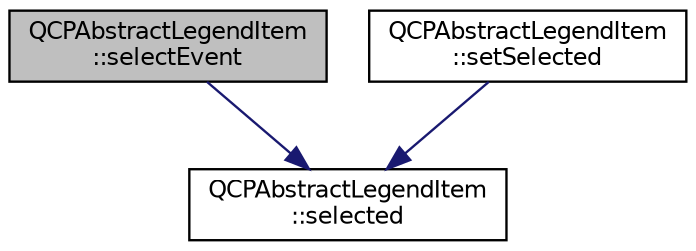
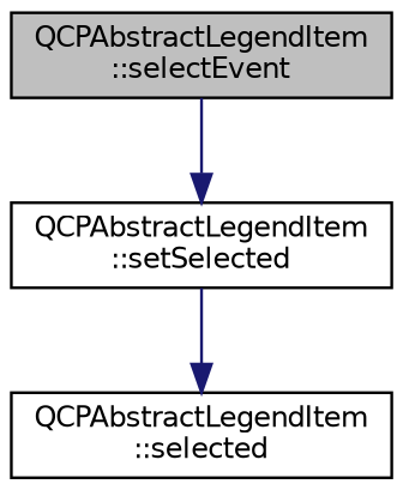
  digraph {
    rankdir=TB
    node [color=black fillcolor=white fontname=Helvetica fontsize=10 shape=record style=filled]
    edge [color=midnightblue fontname=Helvetica fontsize=10 labelfontname=Helvetica labelfontsize=10 style=solid]
    n1 [fillcolor=grey75 fontcolor=black height=0.2 label="QCPAbstractLegendItem\l::selectEvent" width=0.4]
    n2 [height=0.2 label="QCPAbstractLegendItem\l::setSelected" width=0.4]
    n3 [height=0.2 label="QCPAbstractLegendItem\l::selected" width=0.4]
-   n1 -> n3
+   n1 -> n2
    n2 -> n3
  }
